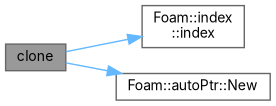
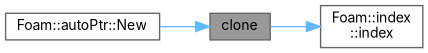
  digraph {
    fontname=Inter
    rankdir=LR
    node [color=grey40 fillcolor=white fontname=Inter fontsize=10 shape=box style=filled]
    edge [color=steelblue1 fontname=Inter fontsize=10 labelfontname=Helvetica labelfontsize=10 style=solid]
    n1 [color=gray40 fillcolor=grey60 fontcolor=black height=0.2 label=clone width=0.4]
    n2 [height=0.2 label="Foam::index\l::index" width=0.4]
    n3 [height=0.2 label="Foam::autoPtr::New" width=0.4]
    n1 -> n2
-   n1 -> n3
+   n3 -> n1
  }
